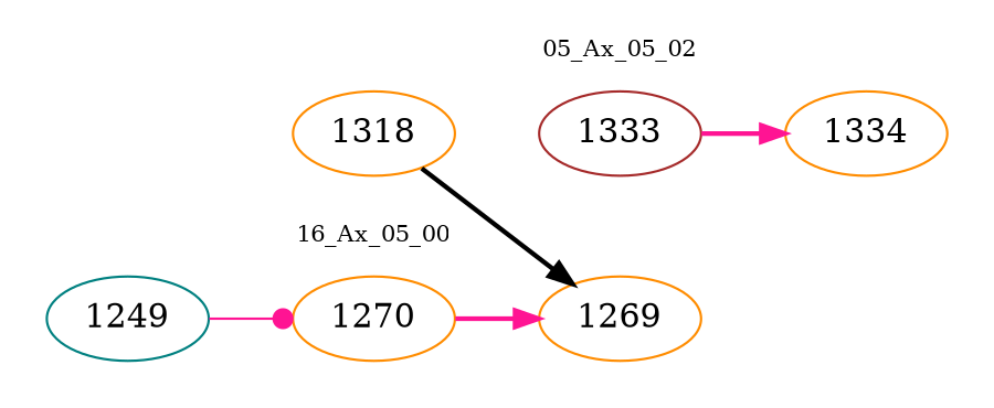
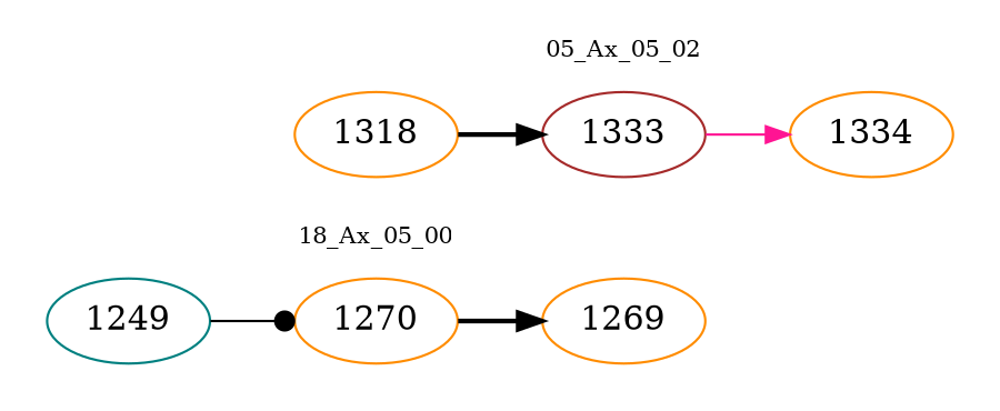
  digraph {
    rankdir=LR
    node [color=darkorange]
    edge [arrowhead=normal color=black style=bold]
    n1 [label=1318]
    n2 [color=brown label=1333]
    n3 [label=1334]
    n4 [color=teal label=1249]
    n5 [label=1270]
    n6 [label=1269]
    subgraph cluster_1 {
      color=white
      fontsize=10
      label="05_Ax_05_02"
      n1
      n2
      n3
    }
    subgraph cluster_2 {
      color=white
      fontsize=10
-     label="16_Ax_05_00"
+     label="18_Ax_05_00"
      n4
      n5
      n6
    }
-   n1 -> n6
-   n2 -> n3 [color=deeppink]
-   n4 -> n5 [arrowhead=dot color=deeppink style=solid]
-   n5 -> n6 [color=deeppink]
+   n1 -> n2
+   n2 -> n3 [color=deeppink style=solid]
+   n4 -> n5 [arrowhead=dot style=solid]
+   n5 -> n6
  }
